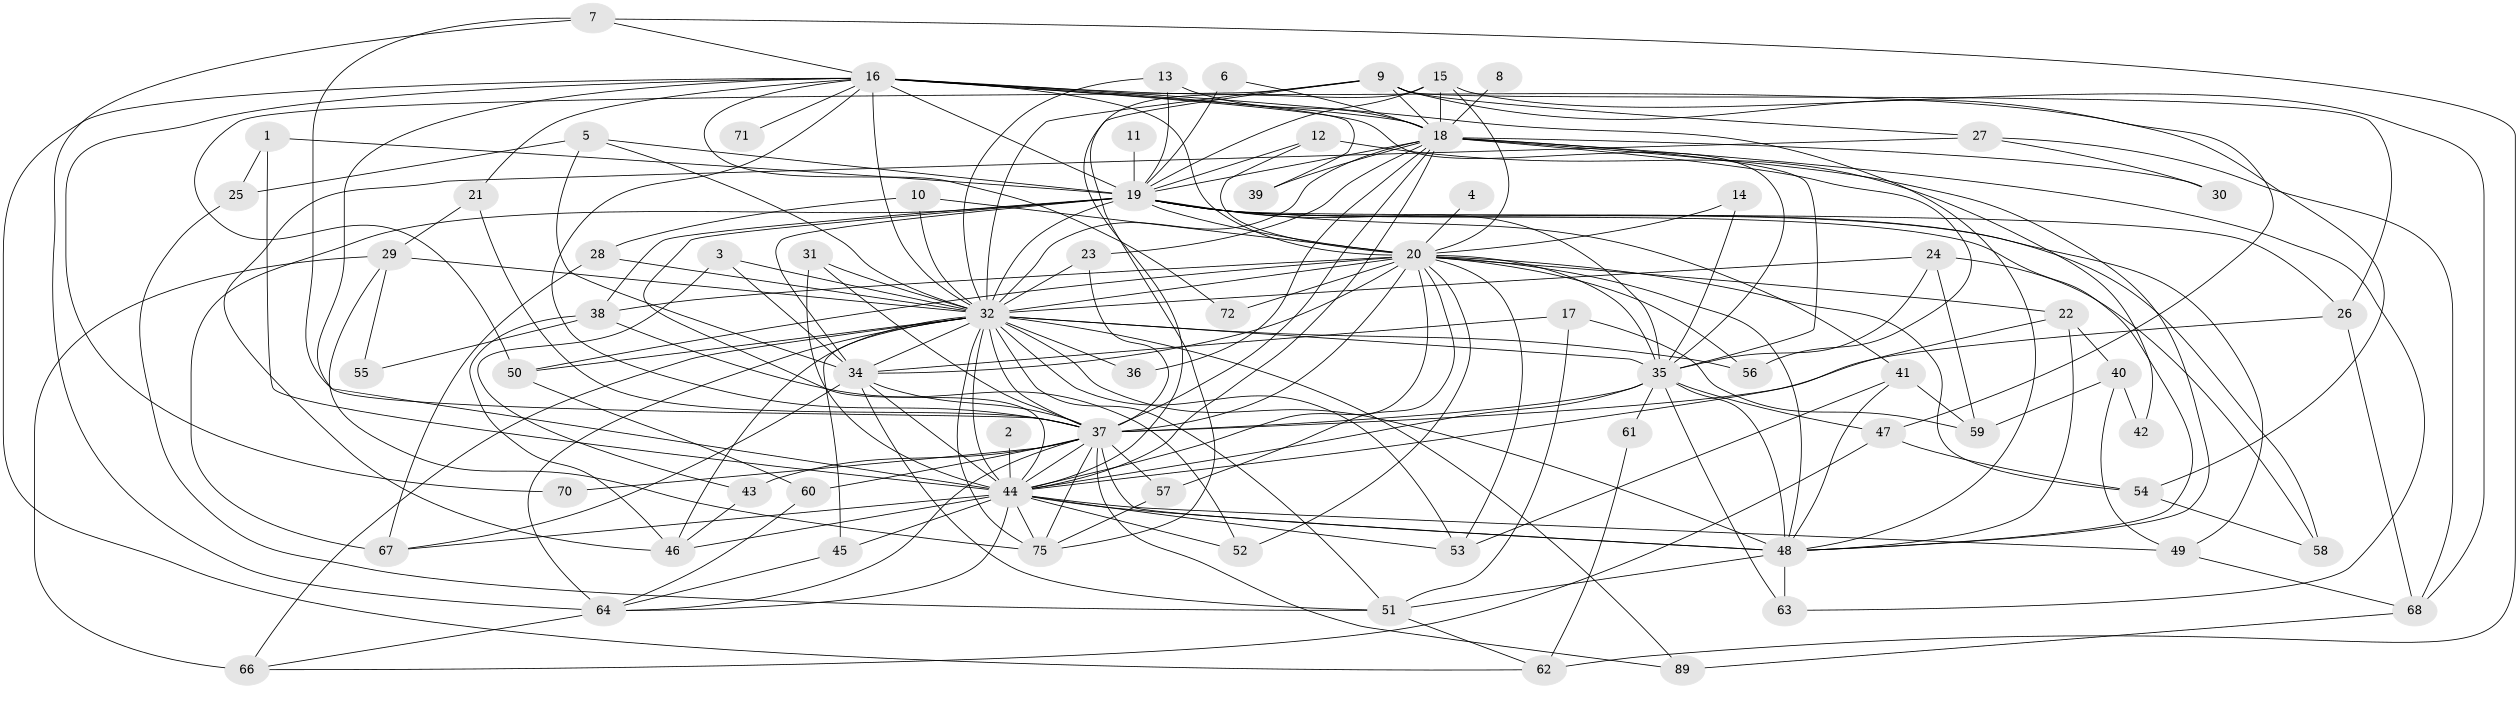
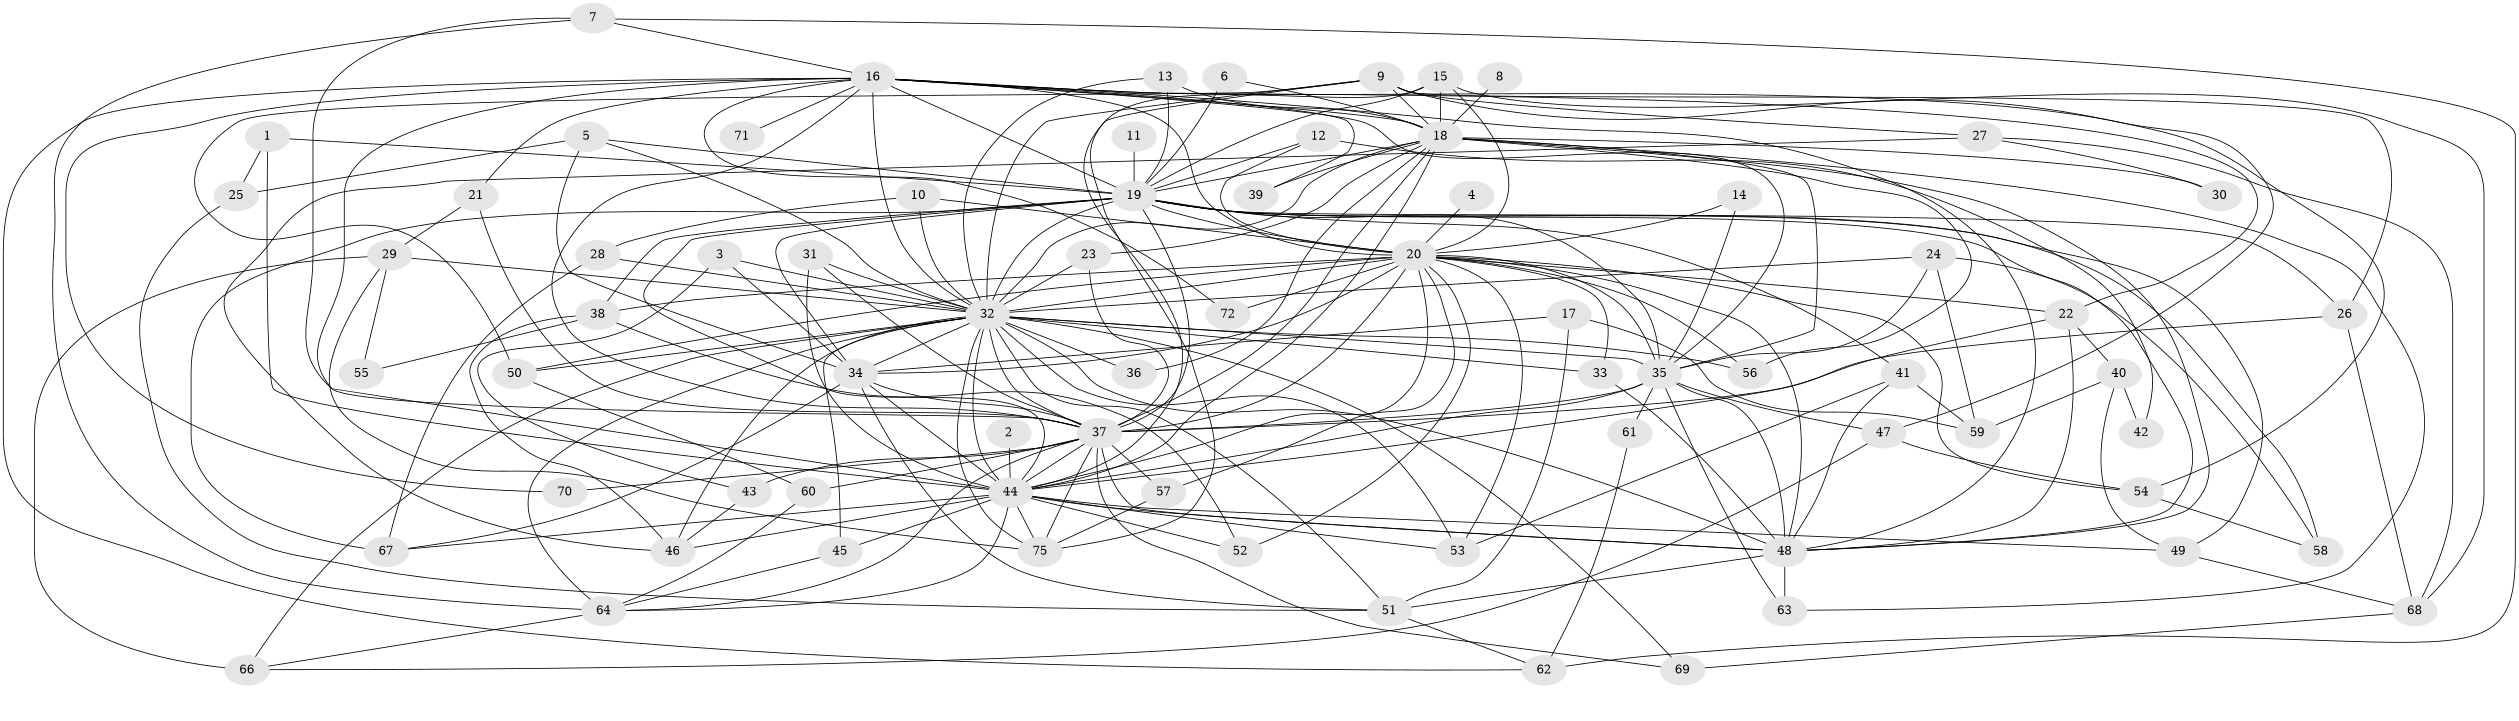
  graph {
    node [color=gray90 style=filled]
    edge [weight=1.0]
    1
    19
    25
    44
    32
    34
    20
    37
    26
    35
    48
    38
    41
    49
    58
    67
    51
    64
    n19 [label=75]
    52
    53
    46
    45
    2
    3
    43
    50
    36
    56
+   33
    66
-   69 [label=89]
+   69
    4
    22
    54
    72
    57
    5
    6
    18
    39
    23
    30
    63
    7
    16
    62
    21
    70
    71
    60
    8
    9
    27
    47
    68
    10
    28
    11
    12
    42
    13
    14
    61
    15
    29
    40
    17
    59
    55
    24
    31
    1 -- 19
    1 -- 25
    1 -- 44
    19 -- 44
    19 -- 32 [weight=2.0]
    19 -- 34
    19 -- 20
+   19 -- 37
    19 -- 26
    19 -- 35
    19 -- 48
    19 -- 38
    19 -- 41
    19 -- 49
    19 -- 58
    19 -- 67
    25 -- 51
    44 -- 48
    44 -- 49
    44 -- 67
    44 -- 64
    44 -- n19
    44 -- 52
    44 -- 53
    44 -- 46
    44 -- 45
    32 -- 44 [weight=3.0]
    32 -- 34
    32 -- 37 [weight=4.0]
    32 -- 35 [weight=3.0]
    32 -- 48 [weight=2.0]
    32 -- 51
    32 -- 64 [weight=2.0]
    32 -- n19 [weight=2.0]
    32 -- 53
    32 -- 46 [weight=2.0]
    32 -- 45
    32 -- 50
    32 -- 36
    32 -- 56
+   32 -- 33
    32 -- 66
    32 -- 69
    34 -- 44
    34 -- 37
    34 -- 67
    34 -- 51
    20 -- 44
    20 -- 32 [weight=3.0]
    20 -- 34
    20 -- 37
    20 -- 35
    20 -- 48
    20 -- 38
    20 -- 52
    20 -- 53
    20 -- 50 [weight=2.0]
    20 -- 56
+   20 -- 33
    20 -- 22
    20 -- 54
    20 -- 72
    20 -- 57
    37 -- 44
    37 -- 48 [weight=2.0]
    37 -- 64
    37 -- n19
    37 -- 43
    37 -- 69 [weight=2.0]
    37 -- 57 [weight=2.0]
    37 -- 70
    37 -- 60
    26 -- 37
    26 -- 68
    35 -- 44
    35 -- 37 [weight=2.0]
    35 -- 48
    35 -- 63
    35 -- 47
    35 -- 61 [weight=2.0]
    48 -- 51
    48 -- 63
    38 -- 52
    38 -- 46
    38 -- 55
    41 -- 48 [weight=2.0]
    41 -- 53
    41 -- 59
    49 -- 68
    51 -- 62
    64 -- 66
    45 -- 64
    2 -- 44
    3 -- 32
    3 -- 34
    3 -- 43
    43 -- 46
    50 -- 60
+   33 -- 48
    4 -- 20
    22 -- 44
    22 -- 48
    22 -- 40
    54 -- 58
    57 -- n19
    5 -- 19
    5 -- 25
    5 -- 32
    5 -- 34
    6 -- 19 [weight=2.0]
    6 -- 18
    18 -- 19 [weight=2.0]
    18 -- 44 [weight=2.0]
    18 -- 32 [weight=2.0]
    18 -- 37
    18 -- 35
    18 -- 48 [weight=2.0]
    18 -- 36
    18 -- 56
    18 -- 39
    18 -- 23
    18 -- 30
    18 -- 63
    23 -- 32
    23 -- 37
    7 -- 37
    7 -- 64
    7 -- 16
    7 -- 62
    16 -- 19 [weight=2.0]
    16 -- 44
    16 -- 32 [weight=3.0]
    16 -- 20
    16 -- 37 [weight=2.0]
    16 -- 35
    16 -- 48
+   16 -- 22
    16 -- 54
    16 -- 72
    16 -- 18
    16 -- 39
    16 -- 62
    16 -- 21
    16 -- 70
    16 -- 71
    21 -- 37
    21 -- 29
    60 -- 64
    8 -- 18
    9 -- 32
    9 -- 26
    9 -- n19
    9 -- 50
    9 -- 18
    9 -- 27
    9 -- 47
    27 -- 46
    27 -- 30
    27 -- 68
    47 -- 66
    47 -- 54
    68 -- 69
    10 -- 32
    10 -- 20
    10 -- 28
    28 -- 32
    28 -- 67
    11 -- 19
    12 -- 19
    12 -- 20
    12 -- 42
    13 -- 19
    13 -- 32
    13 -- 18
    14 -- 20
    14 -- 35
    61 -- 62
    15 -- 19
    15 -- 44
    15 -- 20
    15 -- 18
    15 -- 68
    29 -- 32
    29 -- n19
    29 -- 66
    29 -- 55
    40 -- 49
    40 -- 42
    40 -- 59
    17 -- 34
    17 -- 51
    17 -- 59
    24 -- 32
    24 -- 35
    24 -- 58
    24 -- 59
    31 -- 44
    31 -- 32
    31 -- 37
  }
